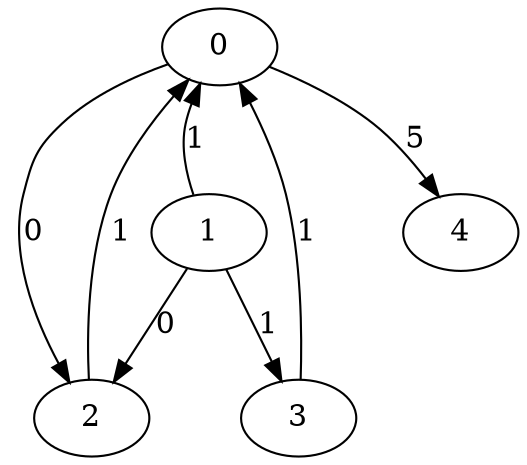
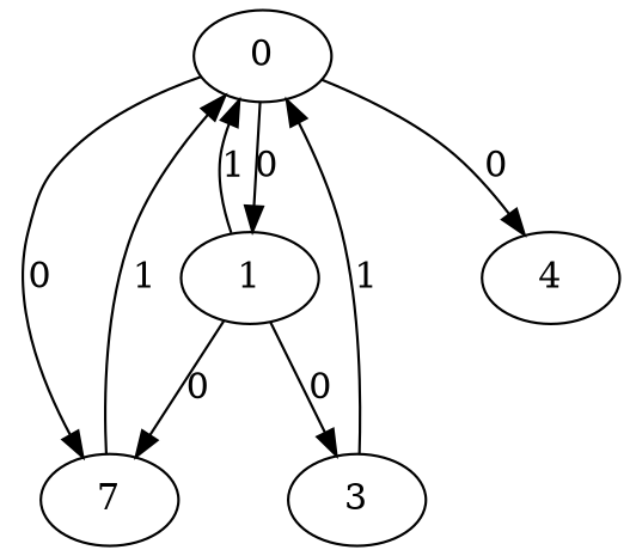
  digraph {
    0
    1
-   2
+   2 [label=7]
    4
    3
+   0 -> 1 [label=0]
    0 -> 2 [label=0]
-   0 -> 4 [label=5]
+   0 -> 4 [label=0]
    1 -> 0 [label=1]
    1 -> 2 [label=0]
-   1 -> 3 [label=1]
+   1 -> 3 [label=0]
    2 -> 0 [label=1]
    3 -> 0 [label=1]
  }
